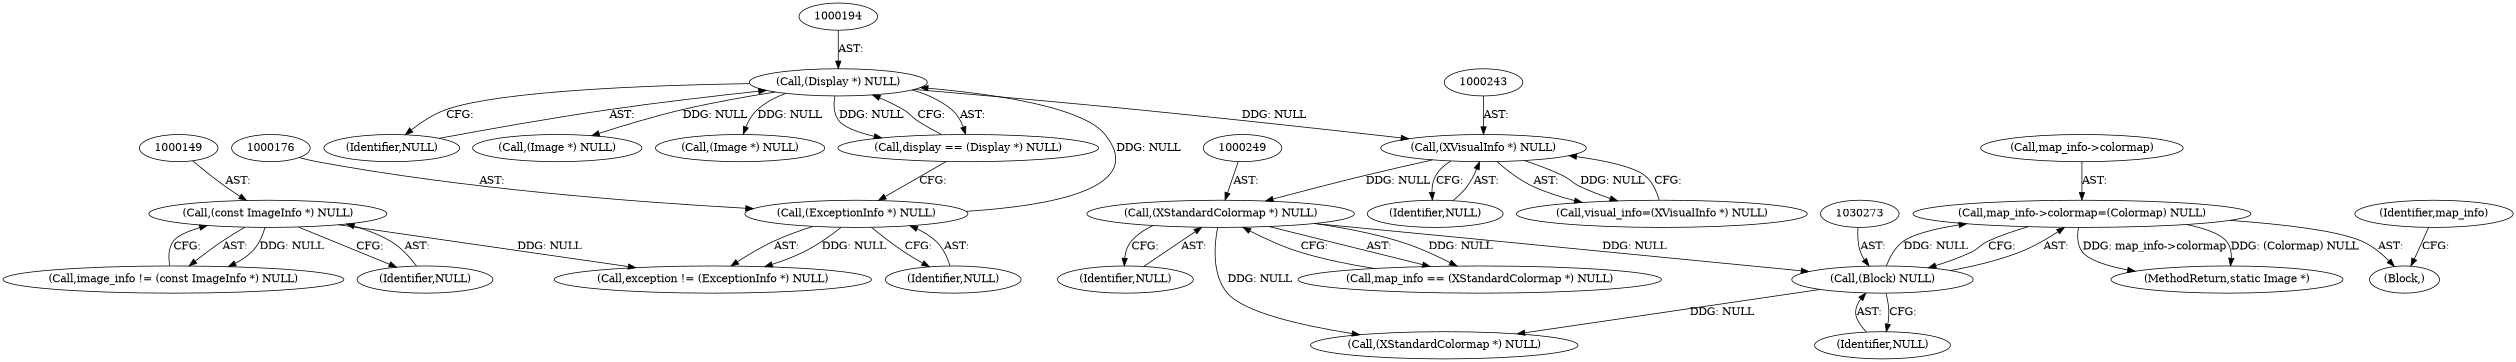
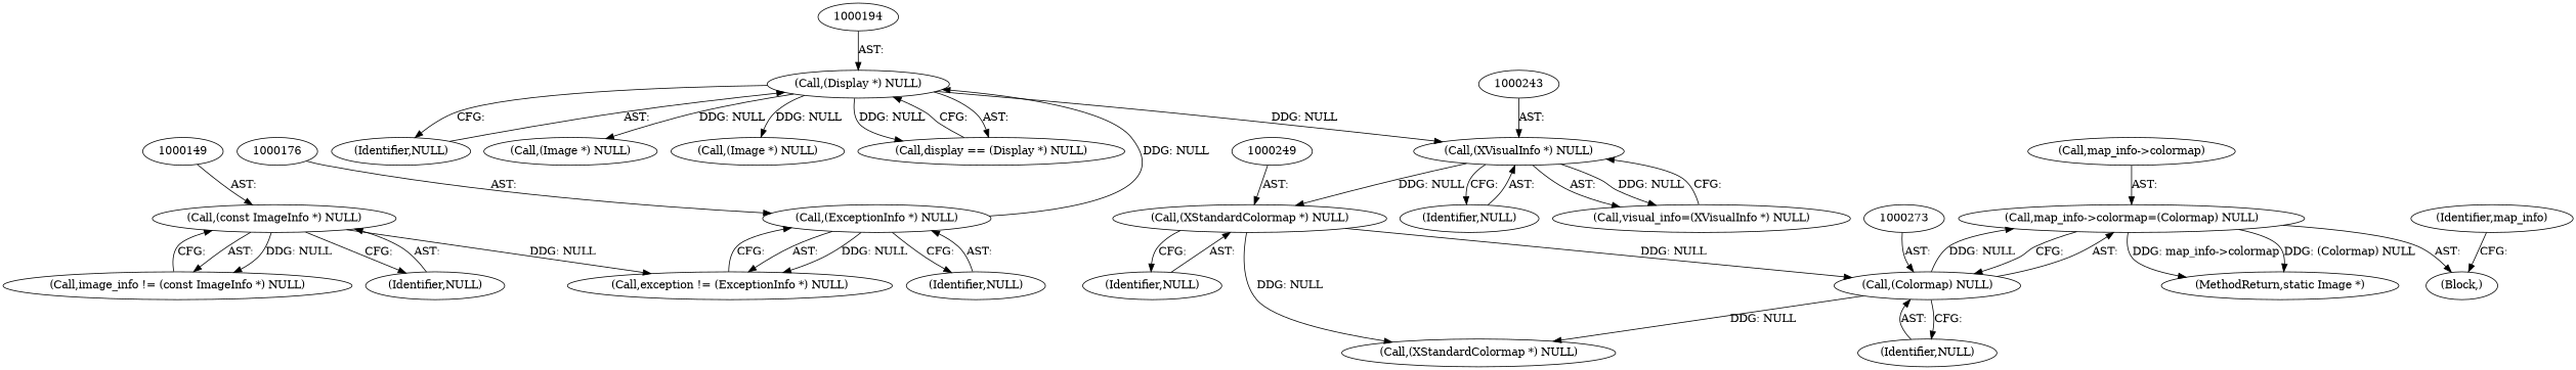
  digraph {
    n1 [label="(Call,map_info->colormap=(Colormap) NULL)"]
-   n2 [label="(Call,(Block) NULL)"]
+   n2 [label="(Call,(Colormap) NULL)"]
    n3 [label="(Block,)"]
    n4 [label="(MethodReturn,static Image *)"]
    n5 [label="(Identifier,NULL)"]
    n6 [label="(Call,(XStandardColormap *) NULL)"]
    n7 [label="(Call,(XStandardColormap *) NULL)"]
-   n8 [label="(Call,map_info == (XStandardColormap *) NULL)"]
    n9 [label="(Identifier,NULL)"]
    n10 [label="(Call,(XVisualInfo *) NULL)"]
    n11 [label="(Identifier,NULL)"]
    n12 [label="(Call,visual_info=(XVisualInfo *) NULL)"]
    n13 [label="(Call,(Display *) NULL)"]
    n14 [label="(Identifier,NULL)"]
    n15 [label="(Call,(Image *) NULL)"]
    n16 [label="(Call,(Image *) NULL)"]
    n17 [label="(Call,display == (Display *) NULL)"]
    n18 [label="(Call,(ExceptionInfo *) NULL)"]
    n19 [label="(Call,exception != (ExceptionInfo *) NULL)"]
    n20 [label="(Identifier,NULL)"]
    n21 [label="(Call,(const ImageInfo *) NULL)"]
    n22 [label="(Identifier,NULL)"]
    n23 [label="(Call,image_info != (const ImageInfo *) NULL)"]
    n24 [label="(Call,map_info->colormap)"]
    n25 [label="(Identifier,map_info)"]
-   1000273 [label=1030273]
+   1000273
    1000249
    1000243
    1000194
    1000176
    1000149
    n1 -> n2 [label="CFG: "]
    n1 -> n3 [label="AST: "]
    n1 -> n4 [label="DDG: map_info->colormap"]
    n1 -> n4 [label="DDG: (Colormap) NULL"]
    n2 -> n1 [label="AST: "]
    n2 -> n1 [label="DDG: NULL"]
    n2 -> n5 [label="CFG: "]
    n2 -> n6 [label="DDG: NULL"]
    n5 -> n2 [label="AST: "]
    n7 -> n2 [label="DDG: NULL"]
    n7 -> n6 [label="DDG: NULL"]
-   n7 -> n8 [label="AST: "]
-   n7 -> n8 [label="DDG: NULL"]
    n7 -> n9 [label="CFG: "]
-   n8 -> n7 [label="CFG: "]
    n9 -> n7 [label="AST: "]
    n10 -> n7 [label="DDG: NULL"]
    n10 -> n11 [label="CFG: "]
    n10 -> n12 [label="AST: "]
    n10 -> n12 [label="DDG: NULL"]
    n11 -> n10 [label="AST: "]
    n12 -> n10 [label="CFG: "]
    n13 -> n10 [label="DDG: NULL"]
    n13 -> n14 [label="CFG: "]
    n13 -> n15 [label="DDG: NULL"]
    n13 -> n16 [label="DDG: NULL"]
    n13 -> n17 [label="AST: "]
    n13 -> n17 [label="DDG: NULL"]
    n14 -> n13 [label="AST: "]
    n17 -> n13 [label="CFG: "]
    n18 -> n13 [label="DDG: NULL"]
    n18 -> n19 [label="AST: "]
    n18 -> n19 [label="DDG: NULL"]
    n18 -> n20 [label="CFG: "]
-   n17 -> n18 [label="CFG: "]
+   n19 -> n18 [label="CFG: "]
    n20 -> n18 [label="AST: "]
    n21 -> n19 [label="DDG: NULL"]
    n21 -> n22 [label="CFG: "]
    n21 -> n23 [label="AST: "]
    n21 -> n23 [label="DDG: NULL"]
    n22 -> n21 [label="AST: "]
    n23 -> n21 [label="CFG: "]
    n24 -> n1 [label="AST: "]
    n25 -> n3 [label="CFG: "]
    1000273 -> n2 [label="AST: "]
    1000249 -> n7 [label="AST: "]
    1000243 -> n10 [label="AST: "]
    1000194 -> n13 [label="AST: "]
    1000176 -> n18 [label="AST: "]
    1000149 -> n21 [label="AST: "]
  }
